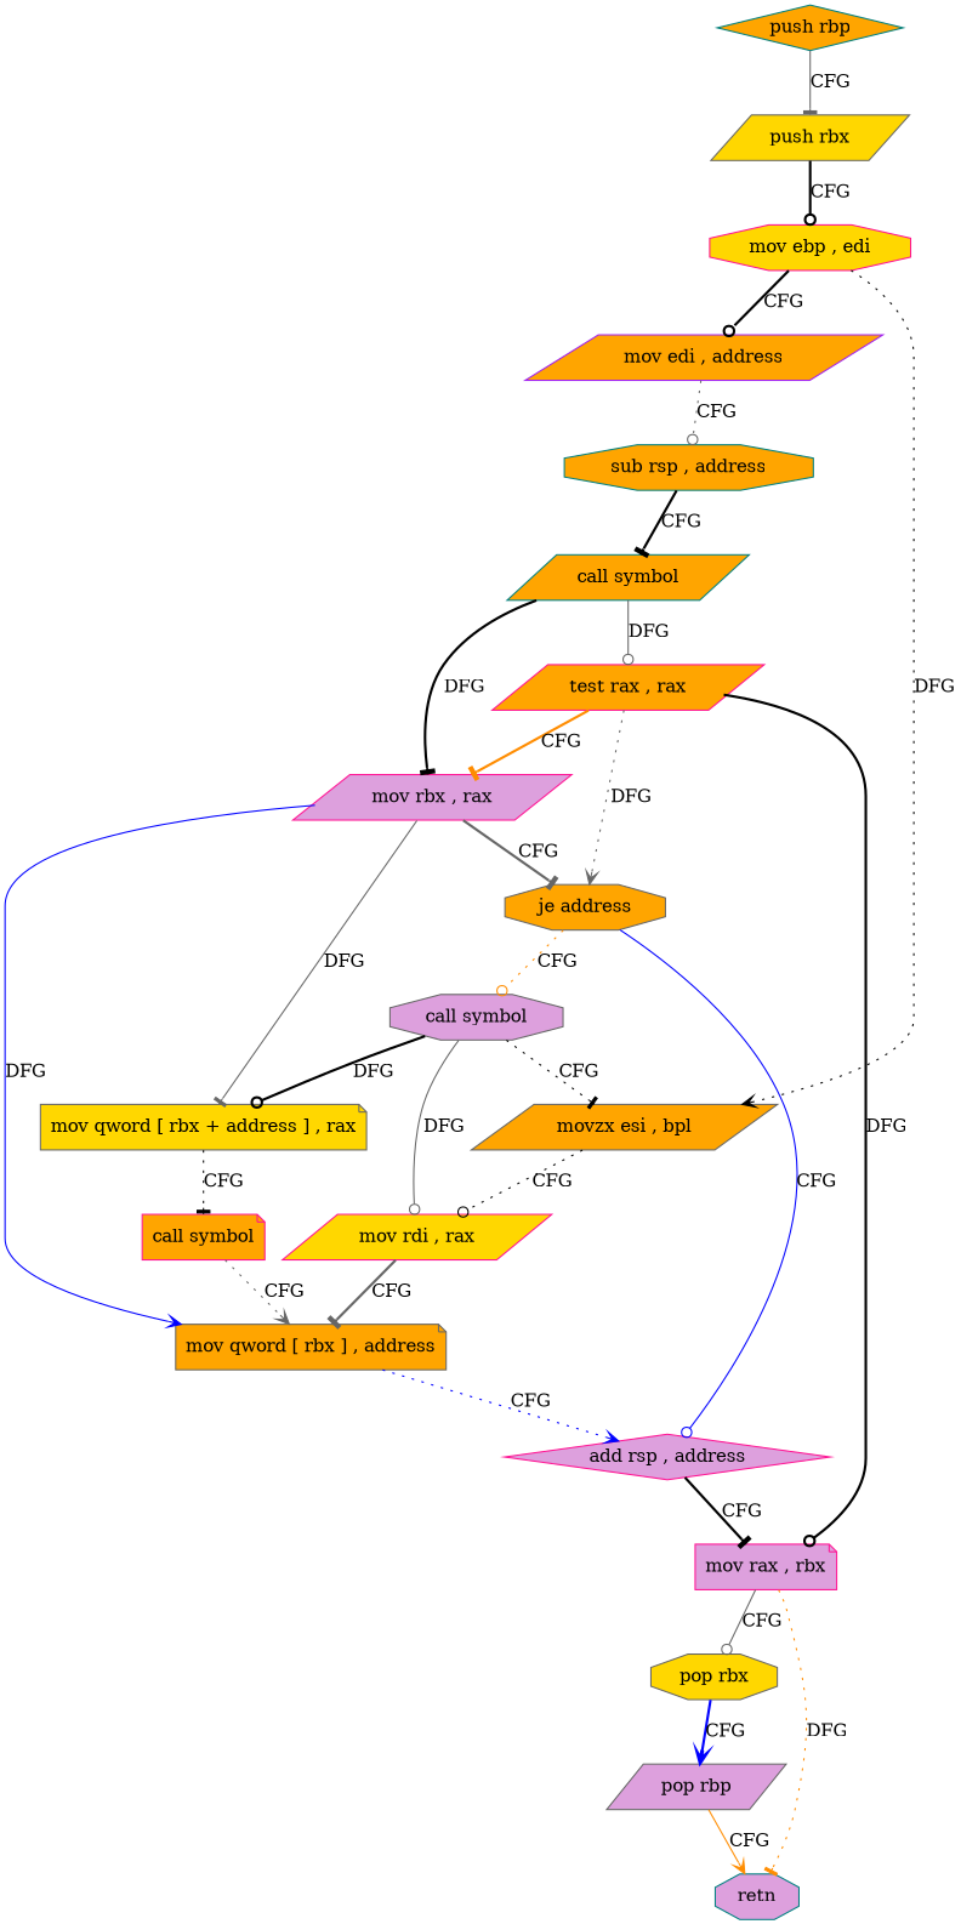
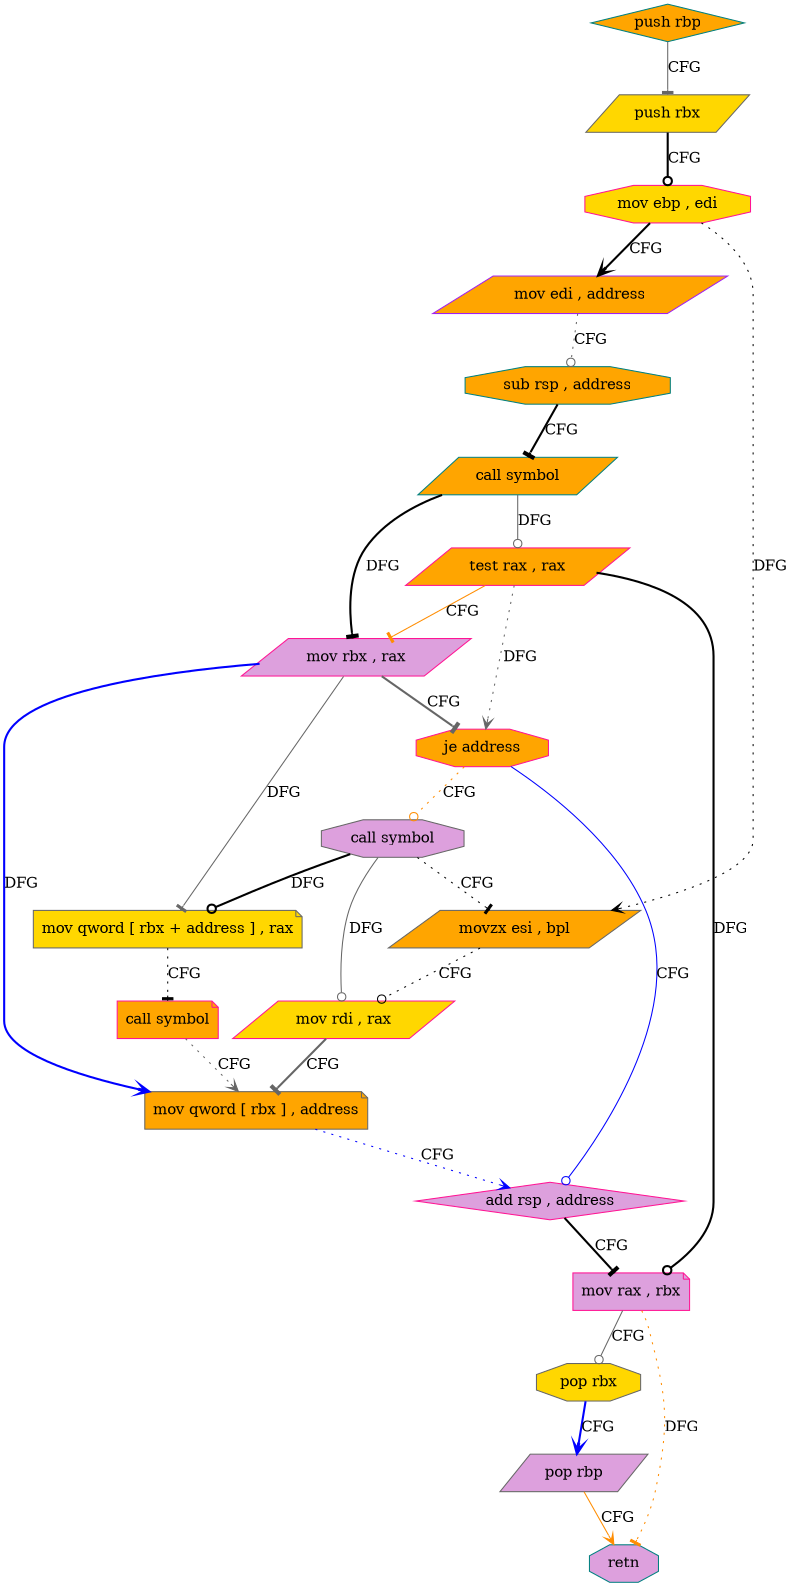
  digraph {
    node [color=gray40 fillcolor=orange shape=parallelogram style=filled]
    edge [arrowhead=tee color=black style=bold]
    n1 [color=teal label="push rbp" shape=diamond]
    n2 [fillcolor=gold label="push rbx"]
    n3 [color=deeppink fillcolor=gold label="mov ebp , edi" shape=octagon]
    n4 [color=purple label="mov edi , address"]
    n5 [label="movzx esi , bpl"]
    n6 [color=teal label="sub rsp , address" shape=octagon]
    n7 [color=deeppink fillcolor=gold label="mov rdi , rax"]
    n8 [color=teal label="call symbol"]
    n9 [color=deeppink label="test rax , rax"]
    n10 [color=deeppink fillcolor=plum label="mov rbx , rax"]
-   n11 [label="je address" shape=octagon]
+   n11 [color=deeppink label="je address" shape=octagon]
    n12 [color=deeppink fillcolor=plum label="mov rax , rbx" shape=note]
    n13 [fillcolor=gold label="mov qword [ rbx + address ] , rax" shape=note]
    n14 [label="mov qword [ rbx ] , address" shape=note]
    n15 [color=deeppink fillcolor=plum label="add rsp , address" shape=diamond]
    n16 [fillcolor=plum label="call symbol" shape=octagon]
    n17 [fillcolor=gold label="pop rbx" shape=octagon]
    n18 [color=teal fillcolor=plum label=retn shape=octagon]
    n19 [color=deeppink label="call symbol" shape=note]
    n20 [fillcolor=plum label="pop rbp"]
    n1 -> n2 [color=gray40 label=CFG style=solid]
    n2 -> n3 [arrowhead=odot label=CFG]
-   n3 -> n4 [arrowhead=odot label=CFG]
+   n3 -> n4 [arrowhead=vee label=CFG]
    n3 -> n5 [arrowhead=vee label=DFG style=dotted]
    n4 -> n6 [arrowhead=odot color=gray40 label=CFG style=dotted]
    n5 -> n7 [arrowhead=odot label=CFG style=dotted]
    n6 -> n8 [label=CFG]
    n7 -> n14 [color=gray40 label=CFG]
    n8 -> n9 [arrowhead=odot color=gray40 label=DFG style=solid]
    n8 -> n10 [label=DFG]
-   n9 -> n10 [color=darkorange label=CFG]
+   n9 -> n10 [color=darkorange label=CFG style=solid]
    n9 -> n11 [arrowhead=vee color=gray40 label=DFG style=dotted]
    n9 -> n12 [arrowhead=odot label=DFG]
    n10 -> n11 [color=gray40 label=CFG]
    n10 -> n13 [color=gray40 label=DFG style=solid]
-   n10 -> n14 [arrowhead=vee color=blue label=DFG style=solid]
+   n10 -> n14 [arrowhead=vee color=blue label=DFG]
    n11 -> n15 [arrowhead=odot color=blue label=CFG style=solid]
    n11 -> n16 [arrowhead=odot color=darkorange label=CFG style=dotted]
    n12 -> n17 [arrowhead=odot color=gray40 label=CFG style=solid]
    n12 -> n18 [color=darkorange label=DFG style=dotted]
    n13 -> n19 [label=CFG style=dotted]
    n14 -> n15 [arrowhead=vee color=blue label=CFG style=dotted]
    n15 -> n12 [label=CFG]
    n16 -> n5 [label=CFG style=dotted]
    n16 -> n7 [arrowhead=odot color=gray40 label=DFG style=solid]
    n16 -> n13 [arrowhead=odot label=DFG]
    n17 -> n20 [arrowhead=vee color=blue label=CFG]
    n19 -> n14 [arrowhead=vee color=gray40 label=CFG style=dotted]
    n20 -> n18 [arrowhead=vee color=darkorange label=CFG style=solid]
  }
